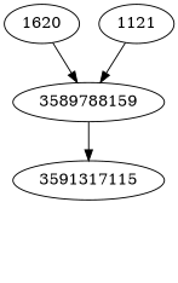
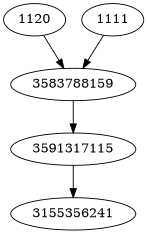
  strict digraph {
-   1120 [label=1620]
-   3589788159
-   1121
+   1120
+   3589788159 [label=3583788159]
+   1121 [label=1111]
    3591317115
+   3155356241
    1120 -> 3589788159
    3589788159 -> 3591317115
    1121 -> 3589788159
+   3591317115 -> 3155356241
  }
